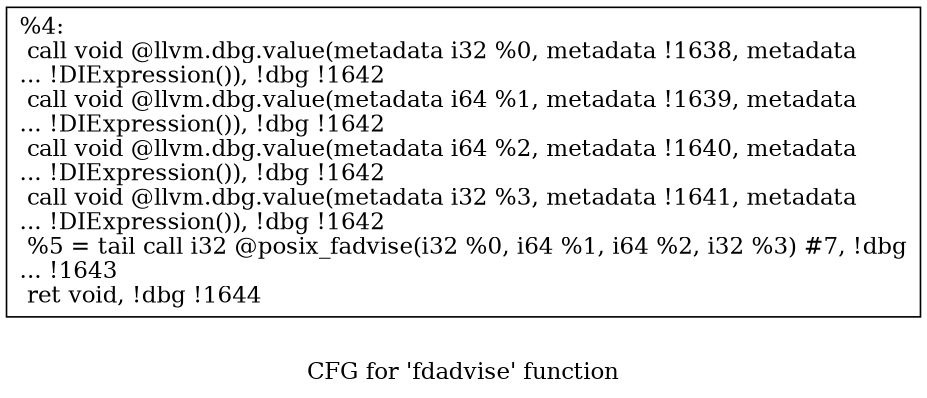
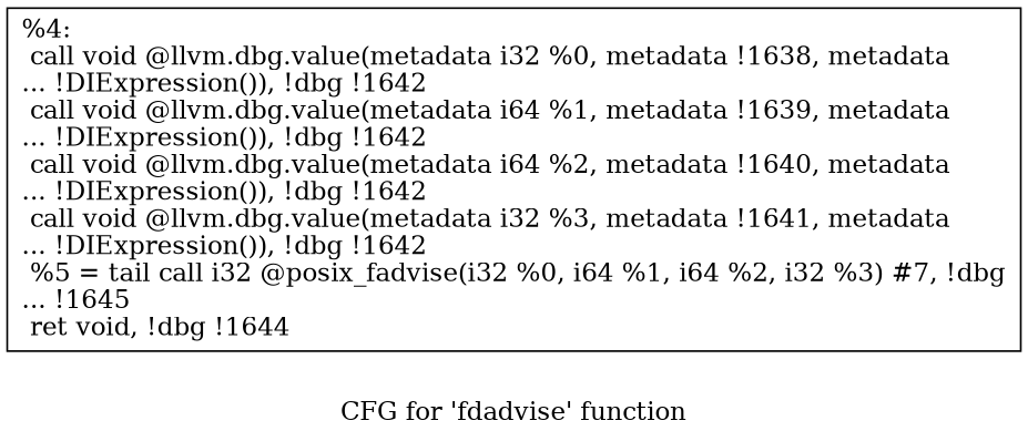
  digraph {
    label="CFG for 'fdadvise' function"
    rankdir=LR
-   n1 [label="{%4:\l  call void @llvm.dbg.value(metadata i32 %0, metadata !1638, metadata\l... !DIExpression()), !dbg !1642\l  call void @llvm.dbg.value(metadata i64 %1, metadata !1639, metadata\l... !DIExpression()), !dbg !1642\l  call void @llvm.dbg.value(metadata i64 %2, metadata !1640, metadata\l... !DIExpression()), !dbg !1642\l  call void @llvm.dbg.value(metadata i32 %3, metadata !1641, metadata\l... !DIExpression()), !dbg !1642\l  %5 = tail call i32 @posix_fadvise(i32 %0, i64 %1, i64 %2, i32 %3) #7, !dbg\l... !1643\l  ret void, !dbg !1644\l}" shape=record]
+   n1 [label="{%4:\l  call void @llvm.dbg.value(metadata i32 %0, metadata !1638, metadata\l... !DIExpression()), !dbg !1642\l  call void @llvm.dbg.value(metadata i64 %1, metadata !1639, metadata\l... !DIExpression()), !dbg !1642\l  call void @llvm.dbg.value(metadata i64 %2, metadata !1640, metadata\l... !DIExpression()), !dbg !1642\l  call void @llvm.dbg.value(metadata i32 %3, metadata !1641, metadata\l... !DIExpression()), !dbg !1642\l  %5 = tail call i32 @posix_fadvise(i32 %0, i64 %1, i64 %2, i32 %3) #7, !dbg\l... !1645\l  ret void, !dbg !1644\l}" shape=record]
  }
